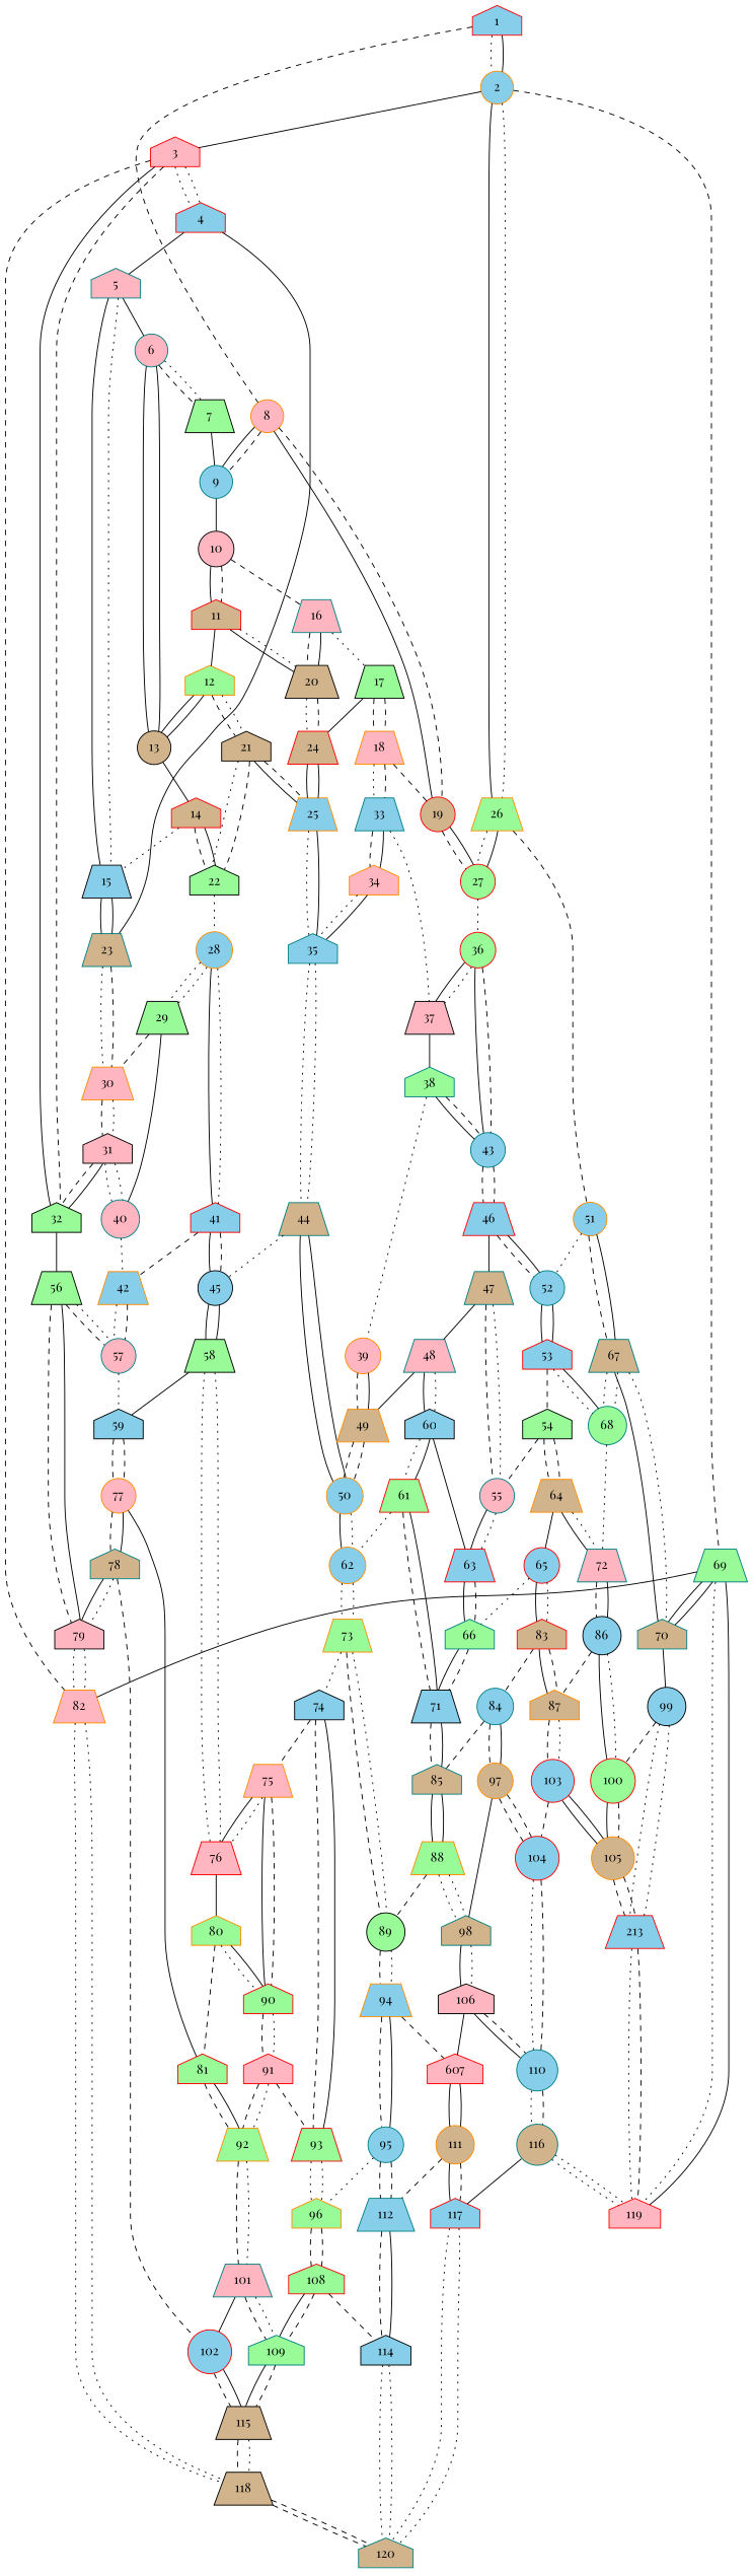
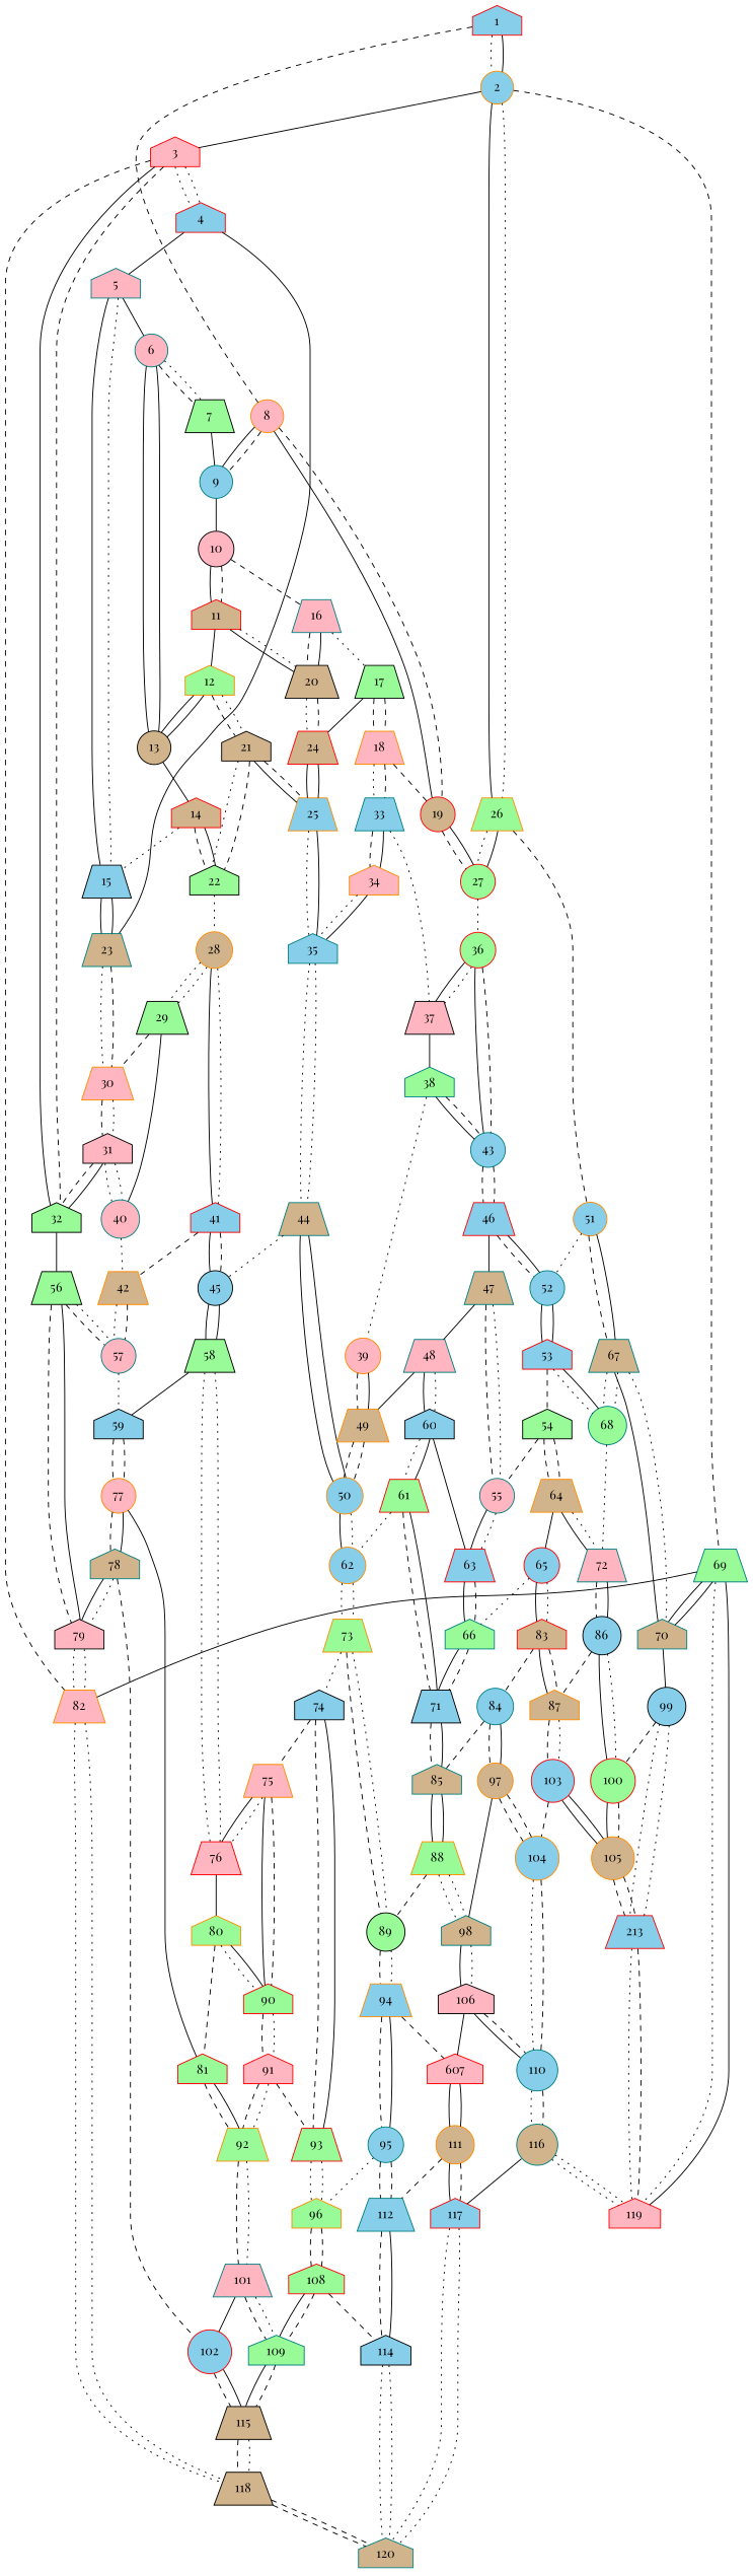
  graph {
    fontname="Playfair Display"
    node [color=teal fillcolor=skyblue fontname="Playfair Display" shape=trapezium style=filled]
    edge [fontname="Playfair Display" style=solid]
    1 [color=red shape=house]
    2 [color=darkorange shape=circle]
    8 [color=darkorange fillcolor=lightpink shape=circle]
    3 [color=red fillcolor=lightpink shape=house]
    26 [color=darkorange fillcolor=palegreen]
    69 [fillcolor=palegreen]
    9 [shape=circle]
    19 [color=red fillcolor=tan shape=circle]
    4 [color=red shape=house]
    32 [color=black fillcolor=palegreen shape=house]
    82 [color=darkorange fillcolor=lightpink]
    27 [color=red fillcolor=palegreen shape=circle]
    51 [color=darkorange shape=circle]
    70 [fillcolor=tan shape=house]
    119 [color=red fillcolor=lightpink shape=house]
    5 [fillcolor=lightpink shape=house]
    23 [fillcolor=tan]
    56 [color=black fillcolor=palegreen]
    118 [color=black fillcolor=tan]
    6 [fillcolor=lightpink shape=circle]
    15 [color=black]
    30 [color=darkorange fillcolor=lightpink]
    7 [color=black fillcolor=palegreen]
    13 [color=black fillcolor=tan shape=circle]
    14 [color=red fillcolor=tan shape=house]
    10 [color=black fillcolor=lightpink shape=circle]
    11 [color=red fillcolor=tan shape=house]
    16 [fillcolor=lightpink]
    12 [color=darkorange fillcolor=palegreen shape=house]
    20 [color=black fillcolor=tan]
    17 [color=black fillcolor=palegreen]
    21 [color=black fillcolor=tan shape=house]
    24 [color=red fillcolor=tan]
    22 [color=black fillcolor=palegreen shape=house]
    25 [color=darkorange]
-   28 [color=darkorange shape=circle]
+   28 [color=darkorange fillcolor=tan shape=circle]
    18 [color=darkorange fillcolor=lightpink]
    33
    34 [color=darkorange fillcolor=lightpink shape=house]
    37 [color=black fillcolor=lightpink]
    36 [color=red fillcolor=palegreen shape=circle]
    35 [shape=house]
    29 [color=black fillcolor=palegreen]
    41 [color=red shape=house]
    31 [color=black fillcolor=lightpink shape=house]
    44 [fillcolor=tan]
    52 [shape=circle]
    67 [fillcolor=tan]
    43 [shape=circle]
    40 [fillcolor=lightpink shape=circle]
-   42 [color=darkorange]
+   42 [color=darkorange fillcolor=tan]
    45 [color=black shape=circle]
    57 [fillcolor=lightpink shape=circle]
    79 [color=black fillcolor=lightpink shape=house]
    38 [fillcolor=palegreen shape=house]
    39 [color=darkorange fillcolor=lightpink shape=circle]
    49 [color=darkorange fillcolor=tan]
    50 [color=darkorange shape=circle]
    46 [color=red]
    58 [color=black fillcolor=palegreen]
    59 [color=black shape=house]
    47 [fillcolor=tan]
    62 [color=darkorange shape=circle]
    76 [color=red fillcolor=lightpink]
    48 [fillcolor=lightpink]
    55 [fillcolor=lightpink shape=circle]
    53 [color=red shape=house]
    60 [color=black shape=house]
    63 [color=red]
    61 [color=red fillcolor=palegreen]
    73 [color=darkorange fillcolor=palegreen]
    68 [fillcolor=palegreen shape=circle]
    54 [color=black fillcolor=palegreen shape=house]
    64 [color=darkorange fillcolor=tan]
    72 [fillcolor=lightpink]
    65 [color=red shape=circle]
    66 [fillcolor=palegreen shape=house]
    77 [color=darkorange fillcolor=lightpink shape=circle]
    80 [color=darkorange fillcolor=palegreen shape=house]
    78 [fillcolor=tan shape=house]
    81 [color=red fillcolor=palegreen shape=house]
    71 [color=black]
    85 [fillcolor=tan shape=house]
    74 [color=black shape=house]
    89 [color=black fillcolor=palegreen shape=circle]
    83 [color=red fillcolor=tan shape=house]
    86 [color=black shape=circle]
    84 [shape=circle]
    87 [color=darkorange fillcolor=tan shape=house]
    99 [color=black shape=circle]
    100 [color=red fillcolor=palegreen shape=circle]
    n92 [color=red label=213]
    88 [color=darkorange fillcolor=palegreen]
    75 [color=darkorange fillcolor=lightpink]
    93 [color=red fillcolor=palegreen]
    94 [color=darkorange]
    90 [color=red fillcolor=palegreen shape=house]
    96 [color=darkorange fillcolor=palegreen shape=house]
    91 [color=red fillcolor=lightpink shape=house]
    102 [color=red shape=circle]
    92 [color=darkorange fillcolor=palegreen]
    115 [color=black fillcolor=tan]
    101 [fillcolor=lightpink]
    120 [fillcolor=tan shape=house]
    97 [color=darkorange fillcolor=tan shape=circle]
    103 [color=red shape=circle]
    98 [fillcolor=tan shape=house]
-   104 [color=red shape=circle]
+   104 [color=darkorange shape=circle]
    105 [color=darkorange fillcolor=tan shape=circle]
    106 [color=black fillcolor=lightpink shape=house]
    95 [shape=circle]
    n112 [color=red fillcolor=lightpink label=607 shape=house]
    109 [fillcolor=palegreen shape=house]
    108 [color=red fillcolor=palegreen shape=house]
    112
    111 [color=darkorange fillcolor=tan shape=circle]
    114 [color=black shape=house]
    110 [shape=circle]
    116 [fillcolor=tan shape=circle]
    117 [color=red shape=house]
    1 -- 2 [style=dotted]
    1 -- 2
    1 -- 8 [style=dashed]
    2 -- 3
    2 -- 26
    2 -- 26 [style=dotted]
    2 -- 69 [style=dashed]
    8 -- 9
    8 -- 9 [style=dashed]
    8 -- 19
    8 -- 19 [style=dashed]
    3 -- 4 [style=dotted]
    3 -- 4 [style=dotted]
    3 -- 32
    3 -- 32 [style=dashed]
    3 -- 82 [style=dashed]
    26 -- 27 [style=dotted]
    26 -- 27
    26 -- 51 [style=dashed]
    69 -- 82
    69 -- 70
    69 -- 70
    69 -- 119 [style=dotted]
    69 -- 119
    9 -- 10
    19 -- 27 [style=dashed]
    19 -- 27
    4 -- 5
    4 -- 23
    32 -- 56
    82 -- 118 [style=dotted]
    82 -- 118 [style=dotted]
    27 -- 36 [style=dotted]
    51 -- 52 [style=dotted]
    51 -- 67 [style=dashed]
    51 -- 67
    70 -- 99
    5 -- 6
    5 -- 15
    5 -- 15 [style=dotted]
    23 -- 30 [style=dotted]
    23 -- 30 [style=dashed]
    56 -- 57 [style=dashed]
    56 -- 57 [style=dotted]
    56 -- 79 [style=dashed]
    56 -- 79
    118 -- 120 [style=dashed]
    118 -- 120 [style=dashed]
    6 -- 7 [style=dashed]
    6 -- 7 [style=dotted]
    6 -- 13
    6 -- 13
    15 -- 23
    15 -- 23
    30 -- 31 [style=dashed]
    30 -- 31 [style=dotted]
    7 -- 9
    13 -- 14
    14 -- 15 [style=dotted]
    14 -- 22 [style=dashed]
    14 -- 22
    10 -- 11
    10 -- 11 [style=dashed]
    10 -- 16 [style=dashed]
    11 -- 12
    11 -- 20
    11 -- 20 [style=dotted]
    16 -- 20 [style=dashed]
    16 -- 20
    16 -- 17 [style=dotted]
    12 -- 13
    12 -- 13
    12 -- 21 [style=dashed]
    12 -- 21 [style=dotted]
    20 -- 24 [style=dotted]
    20 -- 24 [style=dashed]
    17 -- 24
    17 -- 18 [style=dashed]
    17 -- 18 [style=dashed]
    21 -- 22 [style=dotted]
    21 -- 22 [style=dashed]
    21 -- 25
    21 -- 25 [style=dashed]
    24 -- 25
    24 -- 25
    22 -- 28 [style=dotted]
    25 -- 35 [style=dotted]
    25 -- 35
    28 -- 29 [style=dotted]
    28 -- 29 [style=dotted]
    28 -- 41
    28 -- 41 [style=dotted]
    18 -- 19 [style=dashed]
    18 -- 33 [style=dotted]
    18 -- 33 [style=dashed]
    33 -- 34 [style=dashed]
    33 -- 34
    33 -- 37 [style=dotted]
    34 -- 35 [style=dotted]
    34 -- 35
    37 -- 38
    36 -- 37
    36 -- 37 [style=dotted]
    36 -- 43
    36 -- 43 [style=dashed]
    35 -- 44 [style=dotted]
    35 -- 44 [style=dotted]
    29 -- 30 [style=dashed]
    29 -- 40
    41 -- 42 [style=dashed]
    41 -- 45
    41 -- 45 [style=dashed]
    31 -- 32 [style=dashed]
    31 -- 32
    31 -- 40 [style=dotted]
    31 -- 40 [style=dotted]
    44 -- 45 [style=dotted]
    44 -- 50
    44 -- 50
    52 -- 53
    52 -- 53
    67 -- 70
    67 -- 70 [style=dotted]
    67 -- 68 [style=dotted]
    67 -- 68 [style=dotted]
    43 -- 46 [style=dashed]
    43 -- 46 [style=dashed]
    40 -- 42 [style=dotted]
    42 -- 57 [style=dotted]
    42 -- 57 [style=dashed]
    45 -- 58
    45 -- 58
    57 -- 59 [style=dotted]
    79 -- 82 [style=dotted]
    79 -- 82 [style=dotted]
    38 -- 43
    38 -- 43 [style=dashed]
    38 -- 39 [style=dotted]
    39 -- 49 [style=dashed]
    39 -- 49
    49 -- 50 [style=dashed]
    49 -- 50 [style=dashed]
    50 -- 62
    50 -- 62 [style=dotted]
    46 -- 52 [style=dashed]
    46 -- 52
    46 -- 47
    58 -- 59
    58 -- 76 [style=dotted]
    58 -- 76 [style=dotted]
    59 -- 77 [style=dashed]
    59 -- 77 [style=dashed]
    47 -- 48
    47 -- 55 [style=dashed]
    47 -- 55 [style=dotted]
    62 -- 73 [style=dotted]
    62 -- 73 [style=dotted]
    76 -- 80
    48 -- 49
    48 -- 60
    48 -- 60 [style=dotted]
    55 -- 63
    55 -- 63 [style=dotted]
    53 -- 68 [style=dotted]
    53 -- 68
    53 -- 54 [style=dashed]
    60 -- 63
    60 -- 61 [style=dotted]
    60 -- 61
    63 -- 66
    63 -- 66 [style=dashed]
    61 -- 62 [style=dotted]
    61 -- 71 [style=dashed]
    61 -- 71
    73 -- 74 [style=dotted]
    73 -- 89 [style=dashed]
    73 -- 89 [style=dotted]
    68 -- 72 [style=dotted]
    54 -- 55 [style=dashed]
    54 -- 64 [style=dashed]
    54 -- 64 [style=dashed]
    64 -- 72
    64 -- 72 [style=dotted]
    64 -- 65
    72 -- 86 [style=dashed]
    72 -- 86
    65 -- 66 [style=dotted]
    65 -- 83
    65 -- 83 [style=dotted]
    66 -- 71
    66 -- 71 [style=dashed]
    77 -- 78 [style=dashed]
    77 -- 78
    77 -- 81
    80 -- 81 [style=dashed]
    80 -- 90 [style=dotted]
    80 -- 90
    78 -- 79
    78 -- 79 [style=dotted]
    78 -- 102 [style=dashed]
    81 -- 92 [style=dashed]
    81 -- 92
    71 -- 85 [style=dashed]
    71 -- 85
    85 -- 88
    85 -- 88
    74 -- 75 [style=dashed]
    74 -- 93 [style=dashed]
    74 -- 93
    89 -- 94 [style=dashed]
    89 -- 94 [style=dotted]
    83 -- 84 [style=dashed]
    83 -- 87
    83 -- 87 [style=dashed]
    86 -- 87 [style=dashed]
    86 -- 100
    86 -- 100 [style=dotted]
    84 -- 85 [style=dashed]
    84 -- 97 [style=dashed]
    84 -- 97
    87 -- 103 [style=dashed]
    87 -- 103 [style=dotted]
    99 -- 100 [style=dashed]
    99 -- n92 [style=dotted]
    99 -- n92 [style=dotted]
    100 -- 105
    100 -- 105 [style=dashed]
    n92 -- 119 [style=dotted]
    n92 -- 119 [style=dashed]
    88 -- 89 [style=dashed]
    88 -- 98 [style=dotted]
    88 -- 98 [style=dotted]
    75 -- 76
    75 -- 76 [style=dotted]
    75 -- 90
    75 -- 90 [style=dashed]
    93 -- 96 [style=dotted]
    93 -- 96 [style=dotted]
    94 -- 95 [style=dashed]
    94 -- 95
    94 -- n112 [style=dashed]
    90 -- 91 [style=dashed]
    90 -- 91 [style=dotted]
    96 -- 108 [style=dashed]
    96 -- 108 [style=dashed]
    91 -- 93 [style=dashed]
    91 -- 92 [style=dashed]
    91 -- 92 [style=dotted]
    102 -- 115 [style=dashed]
    102 -- 115
    92 -- 101 [style=dashed]
    92 -- 101 [style=dotted]
    115 -- 118 [style=dashed]
    115 -- 118 [style=dotted]
    101 -- 102
    101 -- 109 [style=dashed]
    101 -- 109 [style=dotted]
    97 -- 98
    97 -- 104 [style=dashed]
    97 -- 104 [style=dashed]
    103 -- 104 [style=dashed]
    103 -- 105
    103 -- 105
    98 -- 106
    98 -- 106 [style=dotted]
    104 -- 110 [style=dotted]
    104 -- 110 [style=dashed]
    105 -- n92 [style=dashed]
    105 -- n92 [style=dashed]
    106 -- n112
    106 -- 110
    106 -- 110 [style=dashed]
    95 -- 96 [style=dotted]
    95 -- 112 [style=dashed]
    95 -- 112 [style=dashed]
    n112 -- 111
    n112 -- 111
    109 -- 115
    109 -- 115 [style=dashed]
    108 -- 109
    108 -- 109 [style=dashed]
    108 -- 114 [style=dashed]
    112 -- 114 [style=dashed]
    112 -- 114
    111 -- 112 [style=dashed]
    111 -- 117
    111 -- 117 [style=dashed]
    114 -- 120 [style=dotted]
    114 -- 120 [style=dotted]
    110 -- 116 [style=dotted]
    110 -- 116 [style=dashed]
    116 -- 119 [style=dotted]
    116 -- 119 [style=dotted]
    116 -- 117
    117 -- 120 [style=dotted]
    117 -- 120 [style=dotted]
  }
